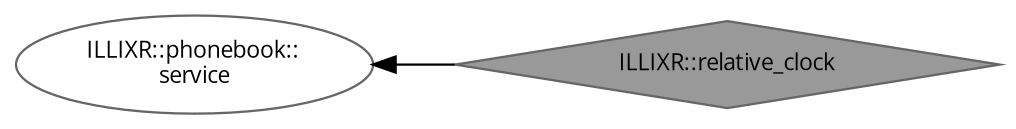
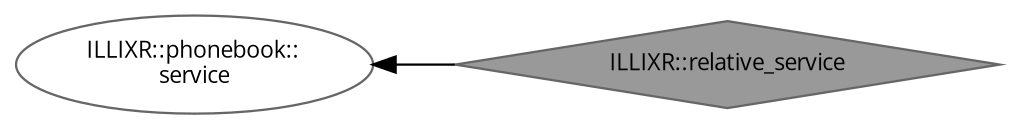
  digraph {
    rankdir=LR
    fontname="Open Sans"
    node [color=gray40 fontname="Open Sans" fontsize=10 style=filled]
-   n1 [fillcolor=grey60 fontcolor=black height=0.2 label="ILLIXR::relative_clock" shape=diamond width=0.4]
+   n1 [fillcolor=grey60 fontcolor=black height=0.2 label="ILLIXR::relative_service" shape=diamond width=0.4]
    n2 [fillcolor=white height=0.2 label="ILLIXR::phonebook::\lservice" shape=ellipse width=0.4]
    n2 -> n1 [color=black dir=back fontname="Open Sans" fontsize=10 labelfontname=Helvetica labelfontsize=10 style=solid]
  }
